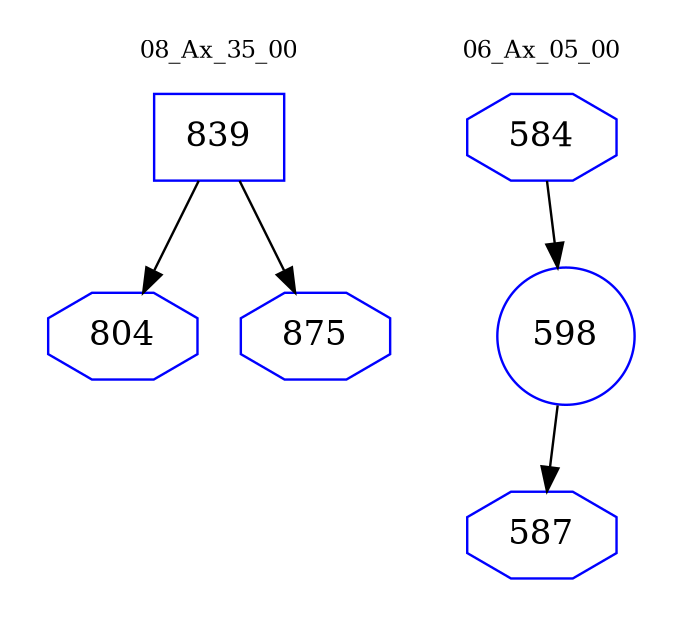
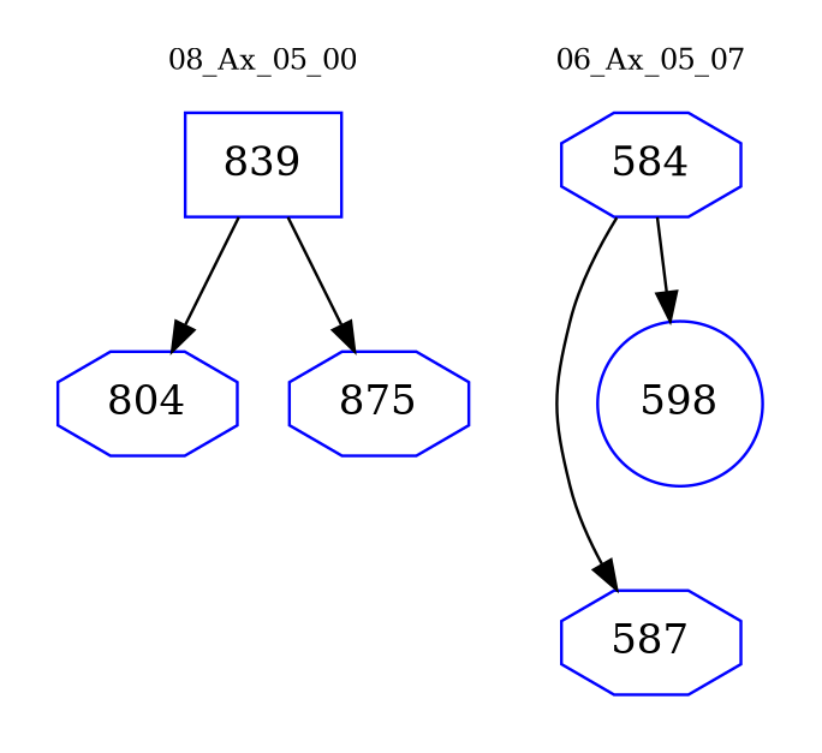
  digraph {
    node [color=blue shape=octagon]
    edge [color=black]
    n1 [label=839 shape=box]
    n2 [label=804]
    n3 [label=875]
    n4 [label=584]
    n5 [label=587]
    n6 [label=598 shape=circle]
    subgraph cluster_1 {
      color=white
      fontsize=10
-     label="08_Ax_35_00"
+     label="08_Ax_05_00"
      n1
      n2
      n3
    }
    subgraph cluster_2 {
      color=white
      fontsize=10
-     label="06_Ax_05_00"
+     label="06_Ax_05_07"
      n4
      n5
      n6
    }
    n1 -> n2
    n1 -> n3
-   n6 -> n5
+   n4 -> n5
    n4 -> n6
  }
